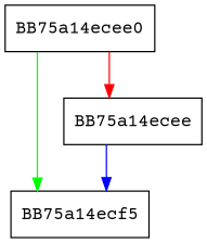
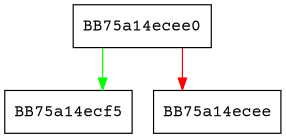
  digraph {
    fontname="Courier Prime"
    splines=ortho
    node [fontname="Courier Prime" shape=box]
    edge [fontname="Courier Prime"]
    n1 [label=BB75a14ecee0]
    BB75a14ecf5
    BB75a14ecee
    n1 -> BB75a14ecf5 [color=green]
    n1 -> BB75a14ecee [color=red]
-   BB75a14ecee -> BB75a14ecf5 [color=blue]
  }
